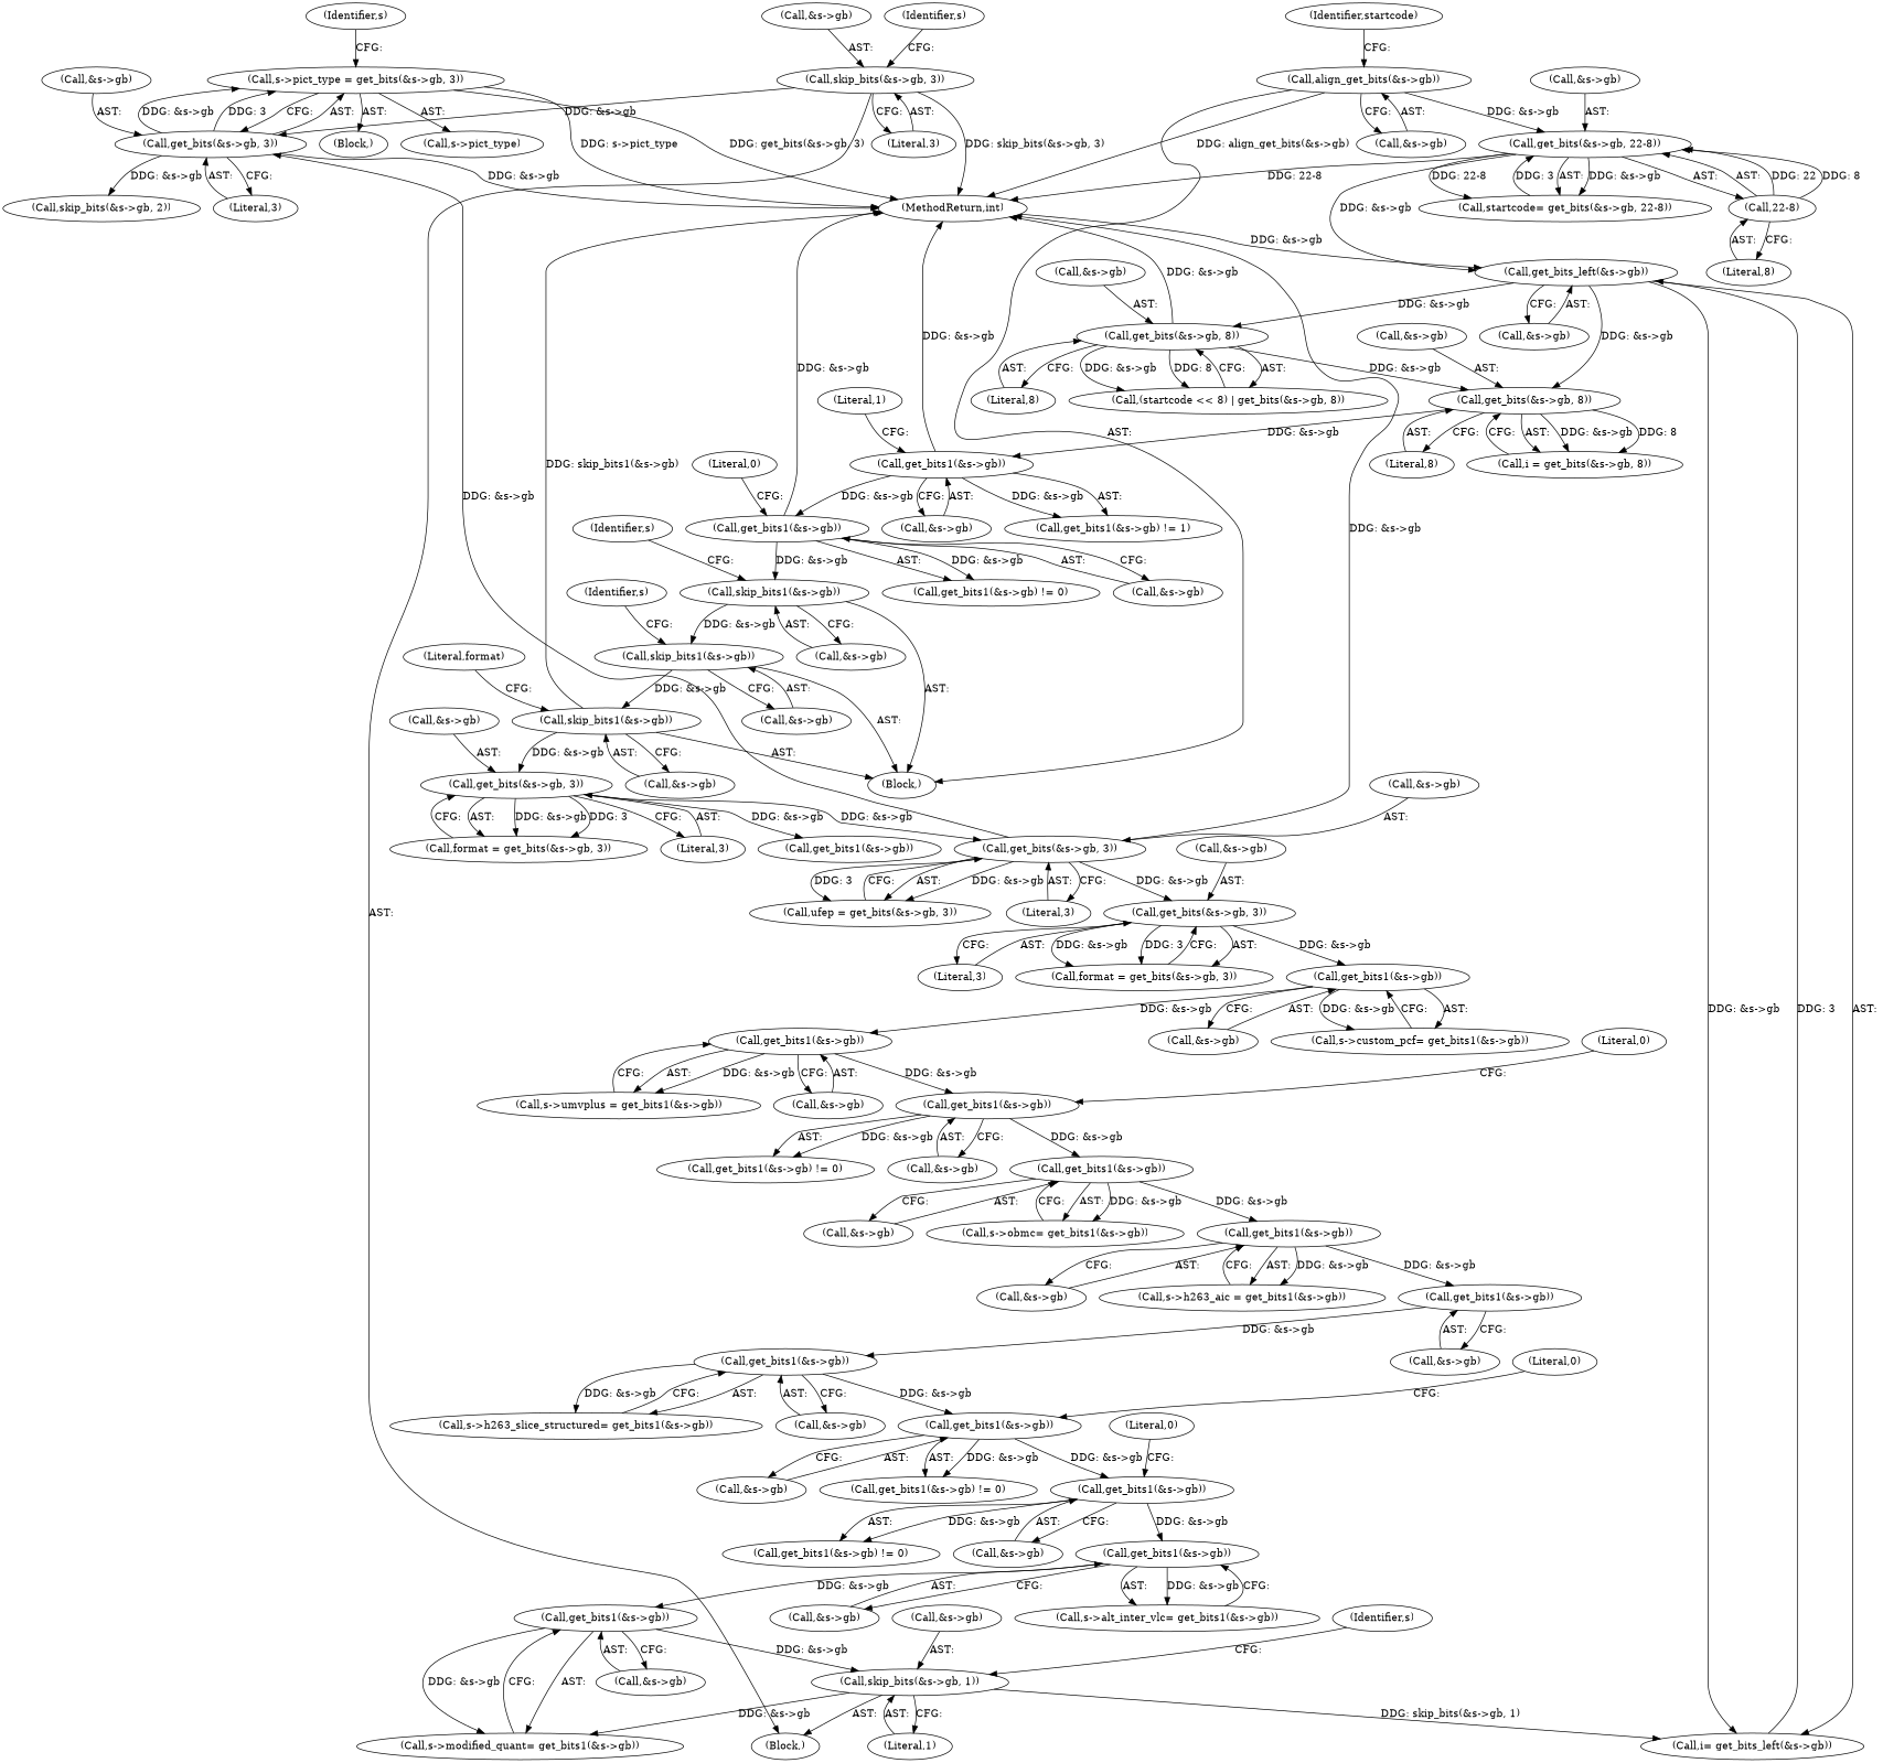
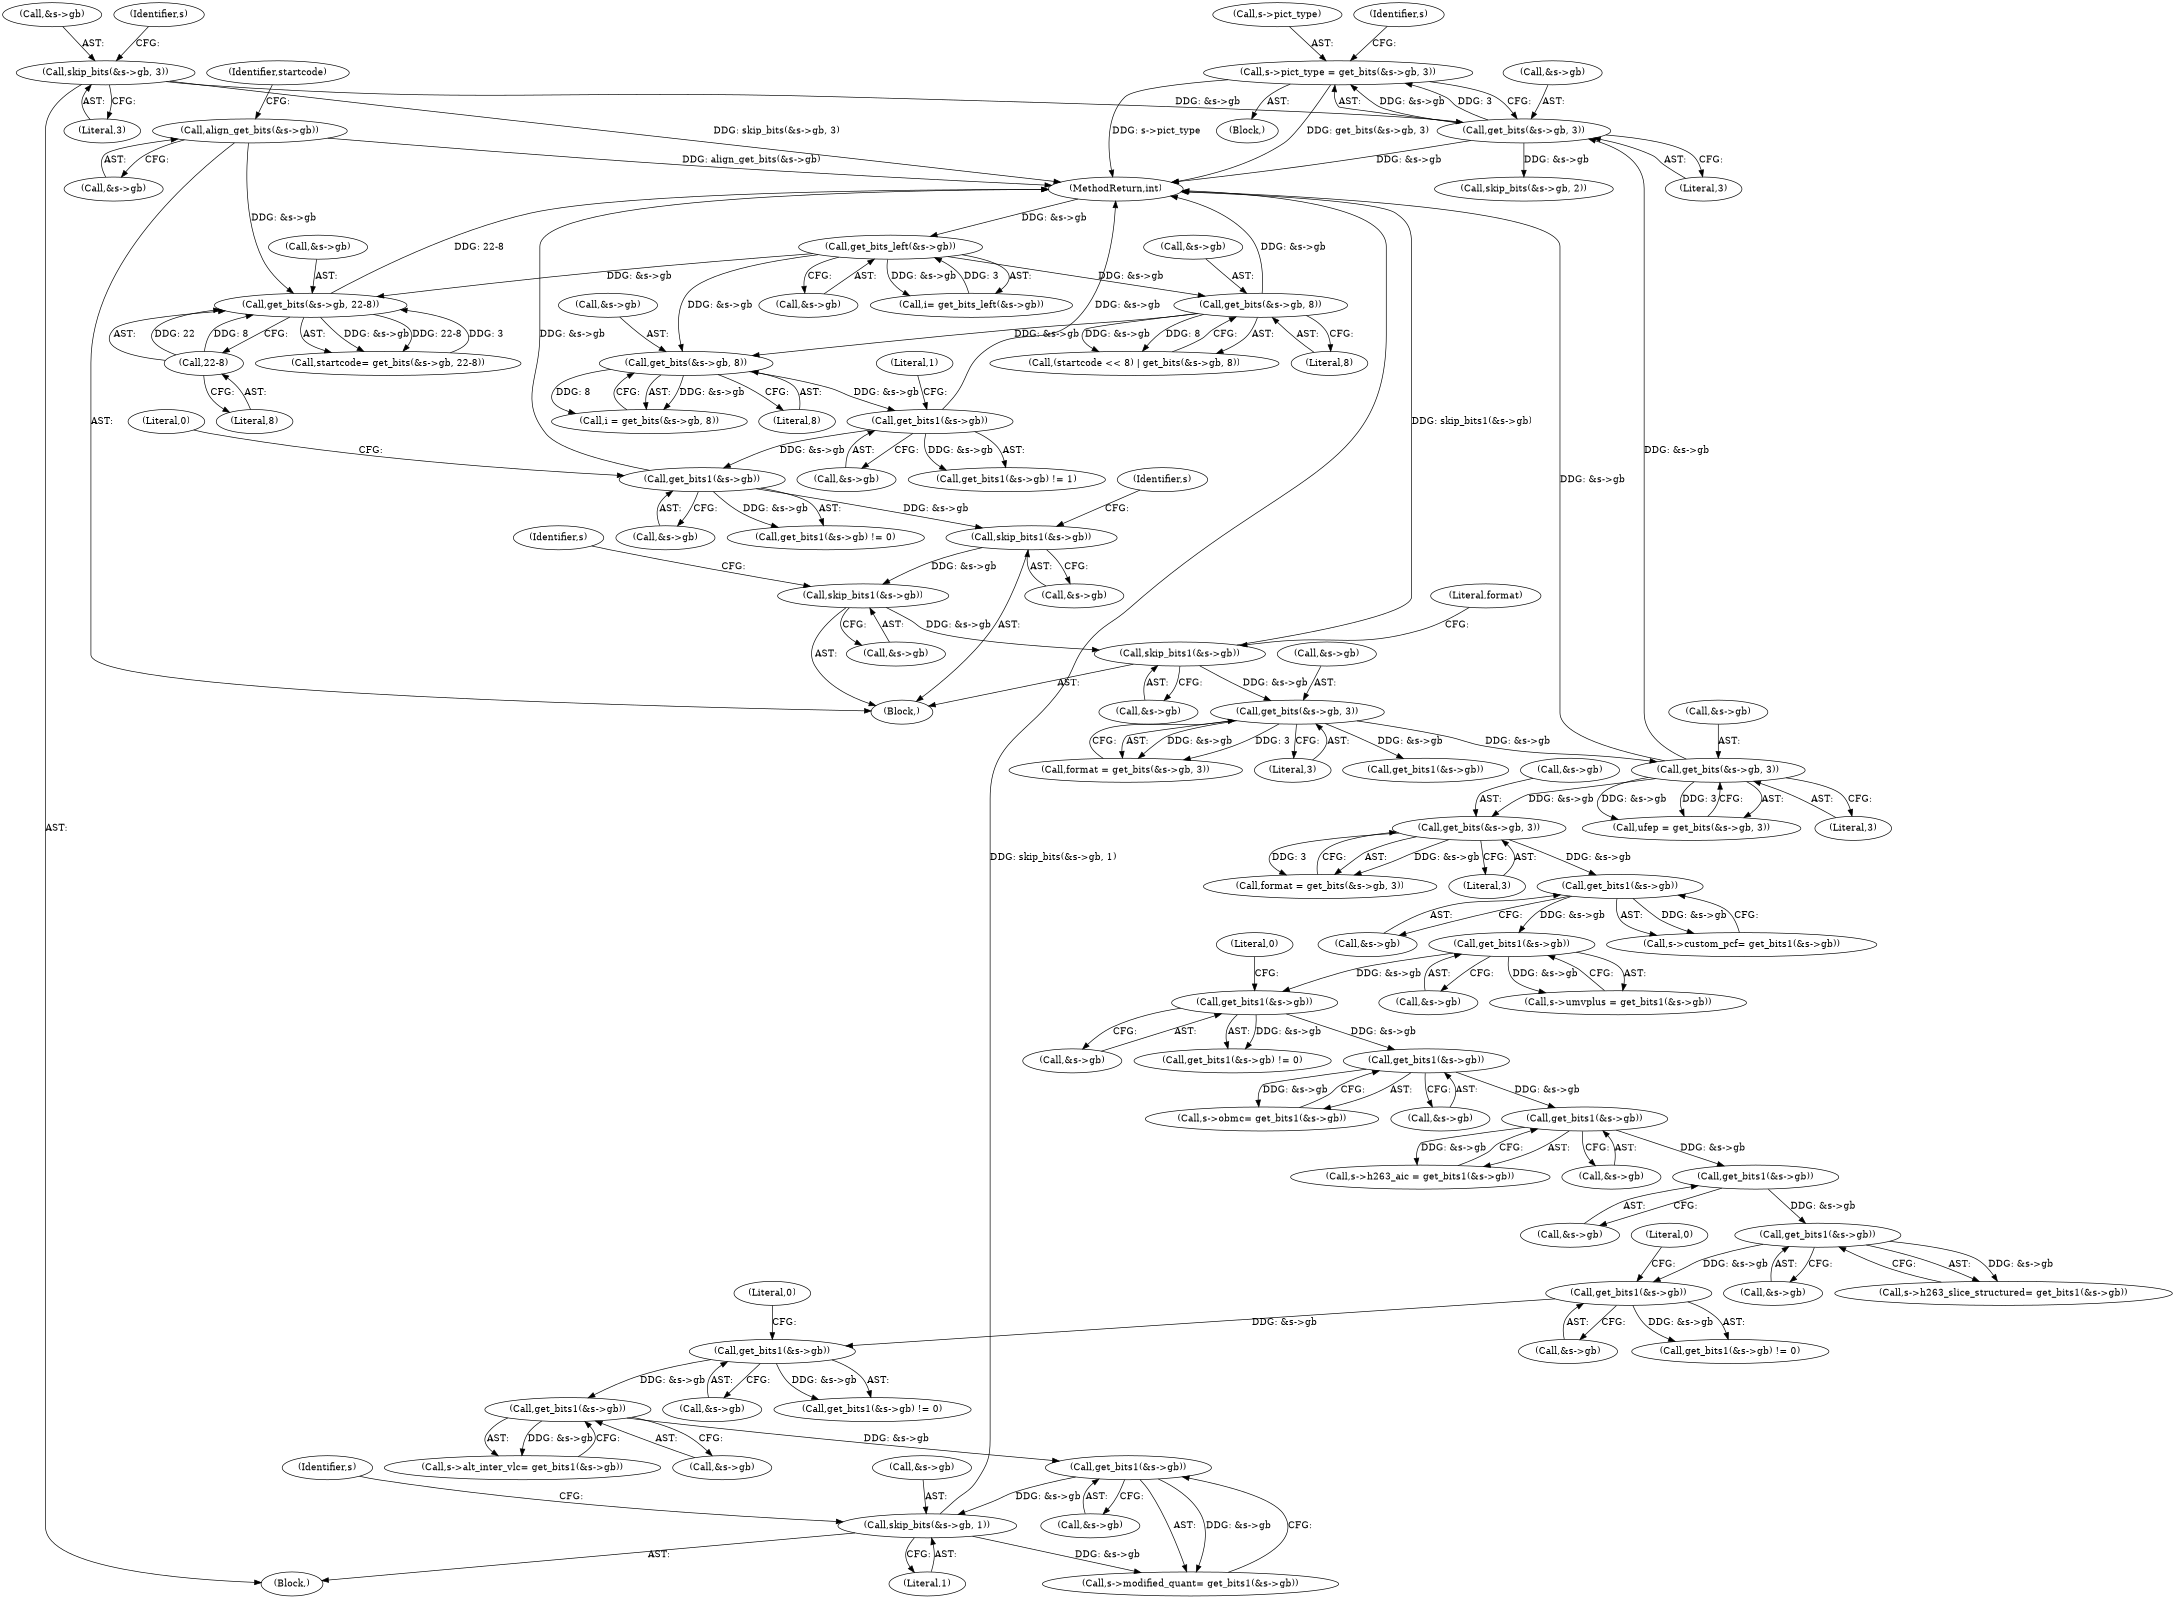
  digraph {
    n1 [label="(Call,s->pict_type = get_bits(&s->gb, 3))"]
    n2 [label="(Call,get_bits(&s->gb, 3))"]
    n3 [label="(Block,)"]
    n4 [label="(MethodReturn,int)"]
    n5 [label="(Literal,3)"]
    n6 [label="(Call,skip_bits(&s->gb, 2))"]
    n7 [label="(Call,get_bits_left(&s->gb))"]
    n8 [label="(Call,get_bits(&s->gb, 3))"]
    n9 [label="(Call,get_bits(&s->gb, 3))"]
    n10 [label="(Call,ufep = get_bits(&s->gb, 3))"]
    n11 [label="(Literal,3)"]
    n12 [label="(Call,get_bits1(&s->gb))"]
    n13 [label="(Literal,3)"]
    n14 [label="(Call,format = get_bits(&s->gb, 3))"]
    n15 [label="(Call,get_bits(&s->gb, 3))"]
    n16 [label="(Call,get_bits1(&s->gb))"]
    n17 [label="(Literal,3)"]
    n18 [label="(Call,format = get_bits(&s->gb, 3))"]
    n19 [label="(Call,skip_bits1(&s->gb))"]
    n20 [label="(Block,)"]
    n21 [label="(Call,&s->gb)"]
    n22 [label="(Call,skip_bits1(&s->gb))"]
    n23 [label="(Call,&s->gb)"]
    n24 [label="(Call,skip_bits1(&s->gb))"]
    n25 [label="(Call,&s->gb)"]
    n26 [label="(Call,get_bits1(&s->gb))"]
    n27 [label="(Call,&s->gb)"]
    n28 [label="(Call,get_bits1(&s->gb) != 0)"]
    n29 [label="(Call,get_bits1(&s->gb))"]
    n30 [label="(Call,&s->gb)"]
    n31 [label="(Call,get_bits1(&s->gb) != 1)"]
    n32 [label="(Call,get_bits(&s->gb, 8))"]
    n33 [label="(Call,i = get_bits(&s->gb, 8))"]
    n34 [label="(Literal,8)"]
    n35 [label="(Call,get_bits(&s->gb, 8))"]
    n36 [label="(Call,(startcode << 8) | get_bits(&s->gb, 8))"]
    n37 [label="(Literal,8)"]
    n38 [label="(Call,i= get_bits_left(&s->gb))"]
    n39 [label="(Call,&s->gb)"]
    n40 [label="(Call,get_bits(&s->gb, 22-8))"]
    n41 [label="(Call,22-8)"]
    n42 [label="(Call,startcode= get_bits(&s->gb, 22-8))"]
    n43 [label="(Literal,8)"]
    n44 [label="(Call,align_get_bits(&s->gb))"]
    n45 [label="(Call,&s->gb)"]
    n46 [label="(Call,skip_bits(&s->gb, 3))"]
    n47 [label="(Block,)"]
    n48 [label="(Literal,3)"]
    n49 [label="(Call,skip_bits(&s->gb, 1))"]
    n50 [label="(Literal,1)"]
    n51 [label="(Call,s->modified_quant= get_bits1(&s->gb))"]
    n52 [label="(Call,get_bits1(&s->gb))"]
    n53 [label="(Call,&s->gb)"]
    n54 [label="(Call,get_bits1(&s->gb))"]
    n55 [label="(Call,&s->gb)"]
    n56 [label="(Call,s->alt_inter_vlc= get_bits1(&s->gb))"]
    n57 [label="(Call,get_bits1(&s->gb))"]
    n58 [label="(Call,&s->gb)"]
    n59 [label="(Call,get_bits1(&s->gb) != 0)"]
    n60 [label="(Call,get_bits1(&s->gb))"]
    n61 [label="(Call,&s->gb)"]
    n62 [label="(Call,get_bits1(&s->gb) != 0)"]
    n63 [label="(Call,get_bits1(&s->gb))"]
    n64 [label="(Call,&s->gb)"]
    n65 [label="(Call,s->h263_slice_structured= get_bits1(&s->gb))"]
    n66 [label="(Call,get_bits1(&s->gb))"]
    n67 [label="(Call,&s->gb)"]
    n68 [label="(Call,get_bits1(&s->gb))"]
    n69 [label="(Call,&s->gb)"]
    n70 [label="(Call,s->h263_aic = get_bits1(&s->gb))"]
    n71 [label="(Call,get_bits1(&s->gb))"]
    n72 [label="(Call,&s->gb)"]
    n73 [label="(Call,s->obmc= get_bits1(&s->gb))"]
    n74 [label="(Call,get_bits1(&s->gb))"]
    n75 [label="(Call,&s->gb)"]
    n76 [label="(Call,get_bits1(&s->gb) != 0)"]
    n77 [label="(Call,get_bits1(&s->gb))"]
    n78 [label="(Call,&s->gb)"]
    n79 [label="(Call,s->umvplus = get_bits1(&s->gb))"]
    n80 [label="(Call,s->custom_pcf= get_bits1(&s->gb))"]
    n81 [label="(Call,&s->gb)"]
    n82 [label="(Literal,0)"]
    n83 [label="(Call,&s->gb)"]
    n84 [label="(Call,&s->gb)"]
    n85 [label="(Literal,format)"]
    n86 [label="(Call,&s->gb)"]
    n87 [label="(Identifier,s)"]
    n88 [label="(Call,s->pict_type)"]
    n89 [label="(Literal,0)"]
    n90 [label="(Identifier,s)"]
    n91 [label="(Call,&s->gb)"]
    n92 [label="(Literal,0)"]
    n93 [label="(Call,&s->gb)"]
    n94 [label="(Call,&s->gb)"]
    n95 [label="(Literal,1)"]
    n96 [label="(Call,&s->gb)"]
    n97 [label="(Identifier,s)"]
    n98 [label="(Literal,0)"]
    n99 [label="(Identifier,s)"]
    n100 [label="(Identifier,s)"]
    n101 [label="(Call,&s->gb)"]
    n102 [label="(Identifier,startcode)"]
    n103 [label="(Call,&s->gb)"]
    n1 -> n2 [label="CFG: "]
    n1 -> n3 [label="AST: "]
    n1 -> n4 [label="DDG: s->pict_type"]
    n1 -> n4 [label="DDG: get_bits(&s->gb, 3)"]
    n2 -> n1 [label="AST: "]
    n2 -> n1 [label="DDG: &s->gb"]
    n2 -> n1 [label="DDG: 3"]
    n2 -> n4 [label="DDG: &s->gb"]
    n2 -> n5 [label="CFG: "]
    n2 -> n6 [label="DDG: &s->gb"]
    n4 -> n7 [label="DDG: &s->gb"]
    n5 -> n2 [label="AST: "]
    n7 -> n32 [label="DDG: &s->gb"]
    n7 -> n35 [label="DDG: &s->gb"]
    n7 -> n38 [label="AST: "]
    n7 -> n38 [label="DDG: &s->gb"]
    n7 -> n39 [label="CFG: "]
    n8 -> n2 [label="DDG: &s->gb"]
    n8 -> n4 [label="DDG: &s->gb"]
    n8 -> n9 [label="DDG: &s->gb"]
    n8 -> n10 [label="AST: "]
    n8 -> n10 [label="DDG: &s->gb"]
    n8 -> n10 [label="DDG: 3"]
    n8 -> n11 [label="CFG: "]
    n9 -> n12 [label="DDG: &s->gb"]
    n9 -> n13 [label="CFG: "]
    n9 -> n14 [label="AST: "]
    n9 -> n14 [label="DDG: &s->gb"]
    n9 -> n14 [label="DDG: 3"]
    n10 -> n8 [label="CFG: "]
    n11 -> n8 [label="AST: "]
    n12 -> n77 [label="DDG: &s->gb"]
    n12 -> n80 [label="AST: "]
    n12 -> n80 [label="DDG: &s->gb"]
    n12 -> n81 [label="CFG: "]
    n13 -> n9 [label="AST: "]
    n14 -> n9 [label="CFG: "]
    n15 -> n8 [label="DDG: &s->gb"]
    n15 -> n16 [label="DDG: &s->gb"]
    n15 -> n17 [label="CFG: "]
    n15 -> n18 [label="AST: "]
    n15 -> n18 [label="DDG: &s->gb"]
    n15 -> n18 [label="DDG: 3"]
    n17 -> n15 [label="AST: "]
    n18 -> n15 [label="CFG: "]
    n19 -> n4 [label="DDG: skip_bits1(&s->gb)"]
    n19 -> n15 [label="DDG: &s->gb"]
    n19 -> n20 [label="AST: "]
    n19 -> n21 [label="CFG: "]
    n21 -> n19 [label="AST: "]
    n22 -> n19 [label="DDG: &s->gb"]
    n22 -> n20 [label="AST: "]
    n22 -> n23 [label="CFG: "]
    n23 -> n22 [label="AST: "]
    n24 -> n20 [label="AST: "]
    n24 -> n22 [label="DDG: &s->gb"]
    n24 -> n25 [label="CFG: "]
    n25 -> n24 [label="AST: "]
    n26 -> n4 [label="DDG: &s->gb"]
    n26 -> n24 [label="DDG: &s->gb"]
    n26 -> n27 [label="CFG: "]
    n26 -> n28 [label="AST: "]
    n26 -> n28 [label="DDG: &s->gb"]
    n27 -> n26 [label="AST: "]
    n29 -> n4 [label="DDG: &s->gb"]
    n29 -> n26 [label="DDG: &s->gb"]
    n29 -> n30 [label="CFG: "]
    n29 -> n31 [label="AST: "]
    n29 -> n31 [label="DDG: &s->gb"]
    n30 -> n29 [label="AST: "]
    n32 -> n29 [label="DDG: &s->gb"]
    n32 -> n33 [label="AST: "]
    n32 -> n33 [label="DDG: &s->gb"]
    n32 -> n33 [label="DDG: 8"]
    n32 -> n34 [label="CFG: "]
    n33 -> n32 [label="CFG: "]
    n34 -> n32 [label="AST: "]
    n35 -> n4 [label="DDG: &s->gb"]
    n35 -> n32 [label="DDG: &s->gb"]
    n35 -> n36 [label="AST: "]
    n35 -> n36 [label="DDG: &s->gb"]
    n35 -> n36 [label="DDG: 8"]
    n35 -> n37 [label="CFG: "]
    n36 -> n35 [label="CFG: "]
    n37 -> n35 [label="AST: "]
    n38 -> n7 [label="DDG: 3"]
    n39 -> n7 [label="AST: "]
    n40 -> n4 [label="DDG: 22-8"]
-   n40 -> n7 [label="DDG: &s->gb"]
-   n40 -> n41 [label="AST: "]
+   n7 -> n40 [label="DDG: &s->gb"]
+   n40 -> n41 [label="CFG: "]
    n40 -> n42 [label="AST: "]
    n40 -> n42 [label="DDG: &s->gb"]
    n40 -> n42 [label="DDG: 22-8"]
    n41 -> n40 [label="AST: "]
    n41 -> n40 [label="DDG: 22"]
    n41 -> n40 [label="DDG: 8"]
    n41 -> n43 [label="CFG: "]
    n42 -> n40 [label="DDG: 3"]
    n43 -> n41 [label="AST: "]
    n44 -> n4 [label="DDG: align_get_bits(&s->gb)"]
    n44 -> n20 [label="AST: "]
    n44 -> n40 [label="DDG: &s->gb"]
    n44 -> n45 [label="CFG: "]
    n45 -> n44 [label="AST: "]
    n46 -> n2 [label="DDG: &s->gb"]
    n46 -> n4 [label="DDG: skip_bits(&s->gb, 3)"]
    n46 -> n47 [label="AST: "]
    n46 -> n48 [label="CFG: "]
    n48 -> n46 [label="AST: "]
-   n49 -> n38 [label="DDG: skip_bits(&s->gb, 1)"]
+   n49 -> n4 [label="DDG: skip_bits(&s->gb, 1)"]
    n49 -> n47 [label="AST: "]
    n49 -> n50 [label="CFG: "]
    n49 -> n51 [label="DDG: &s->gb"]
    n50 -> n49 [label="AST: "]
    n51 -> n52 [label="CFG: "]
    n52 -> n49 [label="DDG: &s->gb"]
    n52 -> n51 [label="AST: "]
    n52 -> n51 [label="DDG: &s->gb"]
    n52 -> n53 [label="CFG: "]
    n53 -> n52 [label="AST: "]
    n54 -> n52 [label="DDG: &s->gb"]
    n54 -> n55 [label="CFG: "]
    n54 -> n56 [label="AST: "]
    n54 -> n56 [label="DDG: &s->gb"]
    n55 -> n54 [label="AST: "]
    n56 -> n54 [label="CFG: "]
    n57 -> n54 [label="DDG: &s->gb"]
    n57 -> n58 [label="CFG: "]
    n57 -> n59 [label="AST: "]
    n57 -> n59 [label="DDG: &s->gb"]
    n58 -> n57 [label="AST: "]
    n60 -> n57 [label="DDG: &s->gb"]
    n60 -> n61 [label="CFG: "]
    n60 -> n62 [label="AST: "]
    n60 -> n62 [label="DDG: &s->gb"]
    n61 -> n60 [label="AST: "]
    n63 -> n60 [label="DDG: &s->gb"]
    n63 -> n64 [label="CFG: "]
    n63 -> n65 [label="AST: "]
    n63 -> n65 [label="DDG: &s->gb"]
    n64 -> n63 [label="AST: "]
    n65 -> n63 [label="CFG: "]
    n66 -> n63 [label="DDG: &s->gb"]
    n66 -> n67 [label="CFG: "]
    n67 -> n66 [label="AST: "]
    n68 -> n66 [label="DDG: &s->gb"]
    n68 -> n69 [label="CFG: "]
    n68 -> n70 [label="AST: "]
    n68 -> n70 [label="DDG: &s->gb"]
    n69 -> n68 [label="AST: "]
    n70 -> n68 [label="CFG: "]
    n71 -> n68 [label="DDG: &s->gb"]
    n71 -> n72 [label="CFG: "]
    n71 -> n73 [label="AST: "]
    n71 -> n73 [label="DDG: &s->gb"]
    n72 -> n71 [label="AST: "]
    n73 -> n71 [label="CFG: "]
    n74 -> n71 [label="DDG: &s->gb"]
    n74 -> n75 [label="CFG: "]
    n74 -> n76 [label="AST: "]
    n74 -> n76 [label="DDG: &s->gb"]
    n75 -> n74 [label="AST: "]
    n77 -> n74 [label="DDG: &s->gb"]
    n77 -> n78 [label="CFG: "]
    n77 -> n79 [label="AST: "]
    n77 -> n79 [label="DDG: &s->gb"]
    n78 -> n77 [label="AST: "]
    n79 -> n77 [label="CFG: "]
    n80 -> n12 [label="CFG: "]
    n81 -> n12 [label="AST: "]
    n82 -> n26 [label="CFG: "]
    n83 -> n9 [label="AST: "]
    n84 -> n46 [label="AST: "]
    n85 -> n19 [label="CFG: "]
    n86 -> n2 [label="AST: "]
    n87 -> n22 [label="CFG: "]
-   n1 -> n88 [label="AST: "]
+   n88 -> n1 [label="AST: "]
    n89 -> n74 [label="CFG: "]
    n90 -> n46 [label="CFG: "]
    n91 -> n40 [label="AST: "]
    n92 -> n60 [label="CFG: "]
    n93 -> n49 [label="AST: "]
    n94 -> n32 [label="AST: "]
    n95 -> n29 [label="CFG: "]
    n96 -> n15 [label="AST: "]
    n97 -> n1 [label="CFG: "]
    n98 -> n57 [label="CFG: "]
    n99 -> n24 [label="CFG: "]
    n100 -> n49 [label="CFG: "]
    n101 -> n35 [label="AST: "]
    n102 -> n44 [label="CFG: "]
    n103 -> n8 [label="AST: "]
  }
